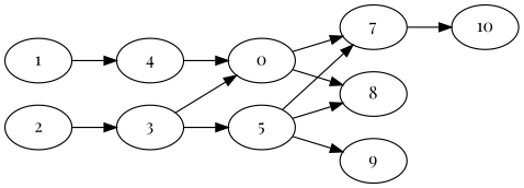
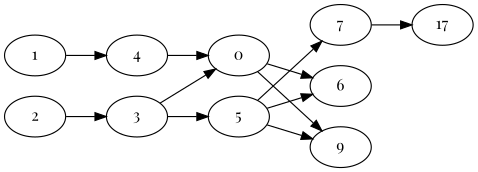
  digraph {
    fontname="Playfair Display"
    rankdir=LR
    node [fontname="Playfair Display"]
    edge [fontname="Playfair Display"]
    1 [alpha=0.08 expect_size=42533888]
    4 [alpha=0.15 expect_size=41525248]
    n3 [alpha=0.19 expect_size=48141312 label=0]
    5 [alpha=0.17 expect_size=30994432]
    7 [alpha=0.02 expect_size=47190016]
-   8 [alpha=0.04 expect_size=47593472]
+   8 [alpha=0.04 expect_size=47593472 label=6]
    9 [alpha=0.13 expect_size=52089856]
    2 [alpha=0.07 expect_size=24971264]
    3 [alpha=0.06 expect_size=41775104]
-   10 [alpha=0.11 expect_size=21128192]
+   10 [alpha=0.11 expect_size=21128192 label=17]
    1 -> 4
    4 -> n3
    n3 -> 8
-   n3 -> 7
+   n3 -> 9
    5 -> 7
    5 -> 8
    5 -> 9
    7 -> 10
    2 -> 3
    3 -> n3
    3 -> 5
  }
